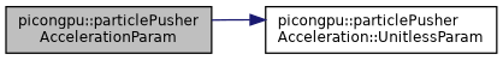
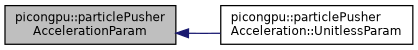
  digraph {
    rankdir=LR
    node [color=black fontname=Helvetica fontsize=10 shape=record style=filled]
    n1 [fillcolor=grey75 fontcolor=black height=0.2 label="picongpu::particlePusher\lAccelerationParam" width=0.4]
    n2 [fillcolor=white height=0.2 label="picongpu::particlePusher\lAcceleration::UnitlessParam" width=0.4]
-   n2 -> n1 [color=midnightblue dir=back fontname=Helvetica fontsize=10 labelfontname=Helvetica labelfontsize=10 style=solid]
+   n1 -> n2 [color=midnightblue dir=back fontname=Helvetica fontsize=10 labelfontname=Helvetica labelfontsize=10 style=solid]
  }
